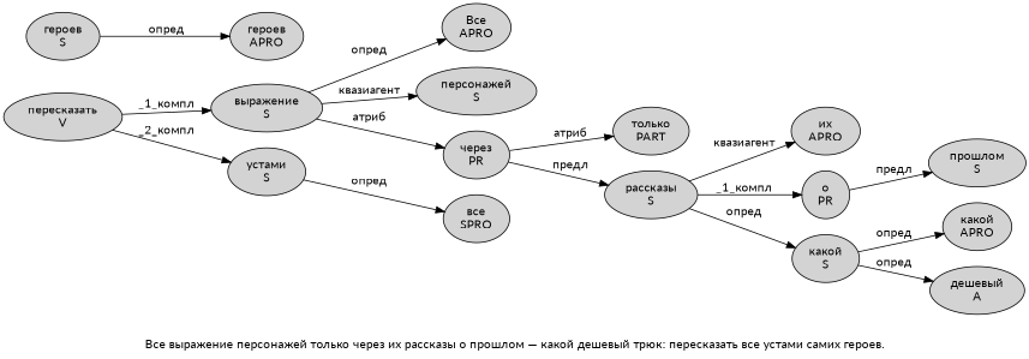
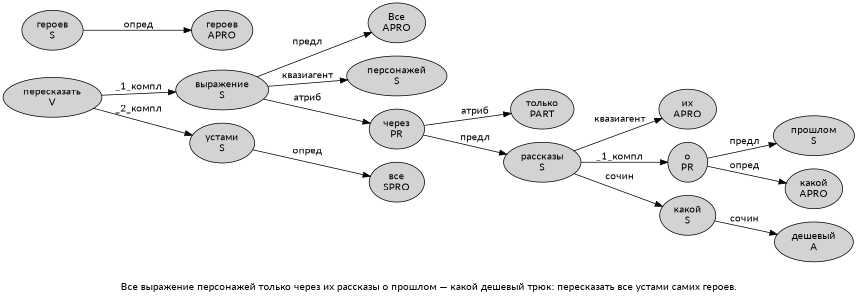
  digraph {
    fontname=Lato
    label="Все выражение персонажей только через их рассказы о прошлом — какой дешевый трюк: пересказать все устами самих героев."
    rankdir=LR
    node [fillcolor=lightgray fontname=Lato penwidth=1 shape=ellipse style=filled]
    edge [fontname=Lato]
    n1 [label="Все\nAPRO"]
    n2 [label="выражение\nS"]
    n3 [label="персонажей\nS"]
    n4 [label="через\nPR"]
    n5 [label="только\nPART"]
    n6 [label="рассказы\nS"]
    n7 [label="их\nAPRO"]
    n8 [label="о\nPR"]
    n9 [label="какой\nS"]
    n10 [label="прошлом\nS"]
    n11 [label="какой\nAPRO"]
    n12 [label="дешевый\nA"]
    n13 [label="пересказать\nV"]
    n14 [label="устами\nS"]
    n15 [label="все\nSPRO"]
    n16 [label="героев\nS"]
    n17 [label="героев\nAPRO"]
-   n2 -> n1 [label="опред"]
+   n2 -> n1 [label="предл"]
    n2 -> n3 [label="квазиагент"]
    n2 -> n4 [label="атриб"]
    n4 -> n5 [label="атриб"]
    n4 -> n6 [label="предл"]
    n6 -> n7 [label="квазиагент"]
    n6 -> n8 [label="_1_компл"]
-   n6 -> n9 [label="опред"]
+   n6 -> n9 [label="сочин"]
    n8 -> n10 [label="предл"]
-   n9 -> n11 [label="опред"]
-   n9 -> n12 [label="опред"]
+   n8 -> n11 [label="опред"]
+   n9 -> n12 [label="сочин"]
    n13 -> n2 [label="_1_компл"]
    n13 -> n14 [label="_2_компл"]
    n14 -> n15 [label="опред"]
    n16 -> n17 [label="опред"]
  }
